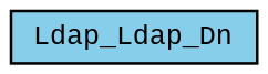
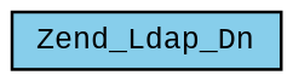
  digraph {
    rankdir=LR
    fontname="Liberation Mono"
-   n1 [color=black fillcolor=skyblue fontname="Liberation Mono" fontsize=10 height=0.2 label=Ldap_Ldap_Dn shape=box style=filled width=0.4]
+   n1 [color=black fillcolor=skyblue fontname="Liberation Mono" fontsize=10 height=0.2 label=Zend_Ldap_Dn shape=box style=filled width=0.4]
  }
